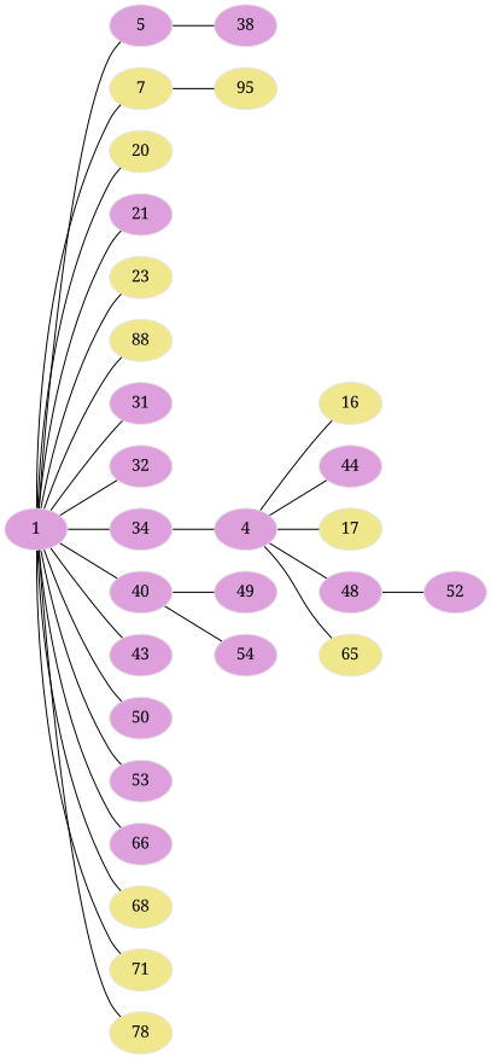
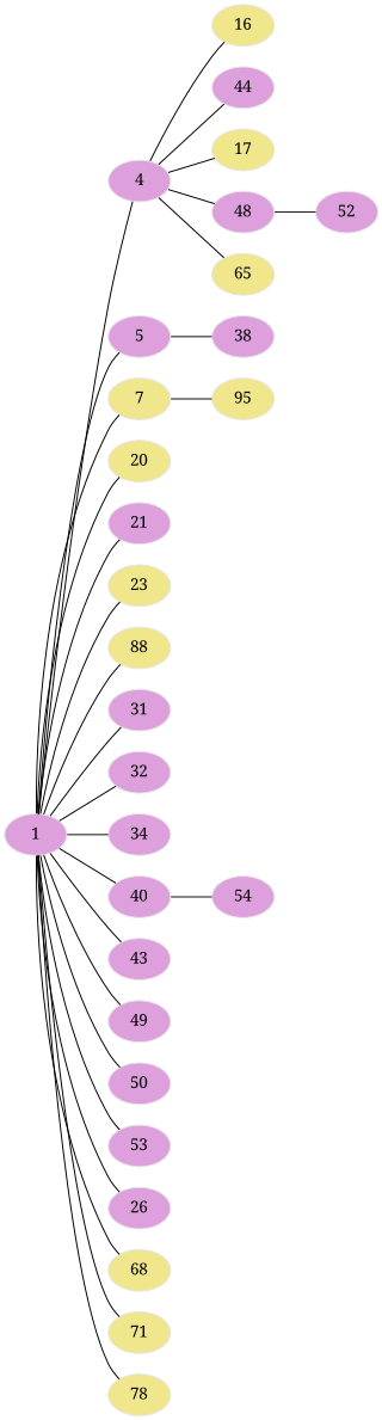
  graph {
    fontname="Noto Serif"
    rankdir=LR
    node [color=gray90 fillcolor=plum fontname="Noto Serif" style=filled]
    edge [fontname="Noto Serif"]
    1 [super="+2+3+46"]
    4 [super="+63+6+33"]
    5 [super="+29+12+45"]
    7 [fillcolor=khaki super="+14+94+56"]
    20 [fillcolor=khaki super="+35+61"]
    21
    23 [fillcolor=khaki]
    n8 [fillcolor=khaki label=88]
    31 [super="+93+39"]
    32 [super="+81"]
    34 [super="+57"]
    40 [super="+42"]
    43
    49 [super="+75"]
    50
    53
-   66
+   66 [label=26]
    68 [fillcolor=khaki]
    71 [fillcolor=khaki]
    78 [fillcolor=khaki]
    16 [fillcolor=khaki super="+22+19"]
    44 [super="+59"]
    n23 [fillcolor=khaki label=17 super="+55"]
    48
    65 [fillcolor=khaki]
    38 [super="+82+74"]
    95 [fillcolor=khaki]
    54 [super="+64+80+83"]
    52
-   34 -- 4
+   1 -- 4
    1 -- 5
    1 -- 7
    1 -- 20
    1 -- 21
    1 -- 23
    1 -- n8
    1 -- 31
    1 -- 32
    1 -- 34
    1 -- 40
    1 -- 43
-   40 -- 49
+   1 -- 49
    1 -- 50
    1 -- 53
    1 -- 66
    1 -- 68
    1 -- 71
    1 -- 78
    4 -- 16
    4 -- 44
    4 -- n23
    4 -- 48
    4 -- 65
    5 -- 38
    7 -- 95
    40 -- 54
    48 -- 52
  }
